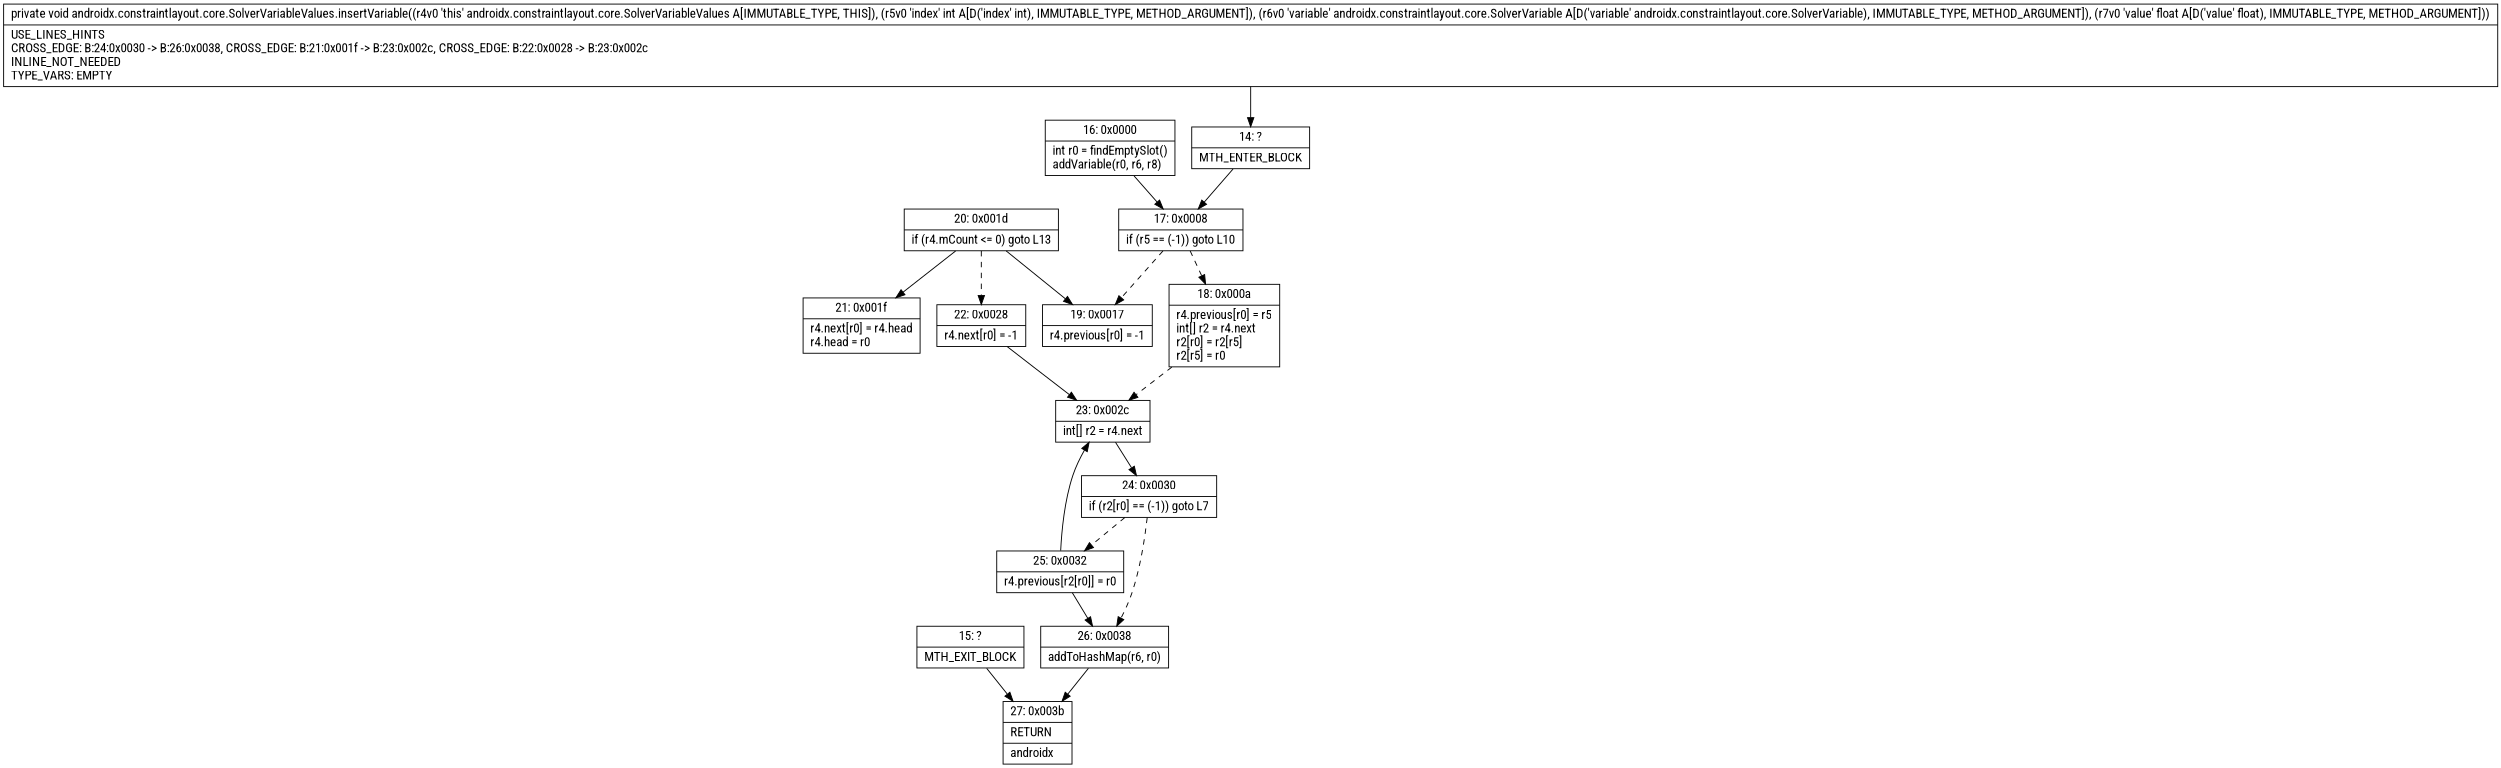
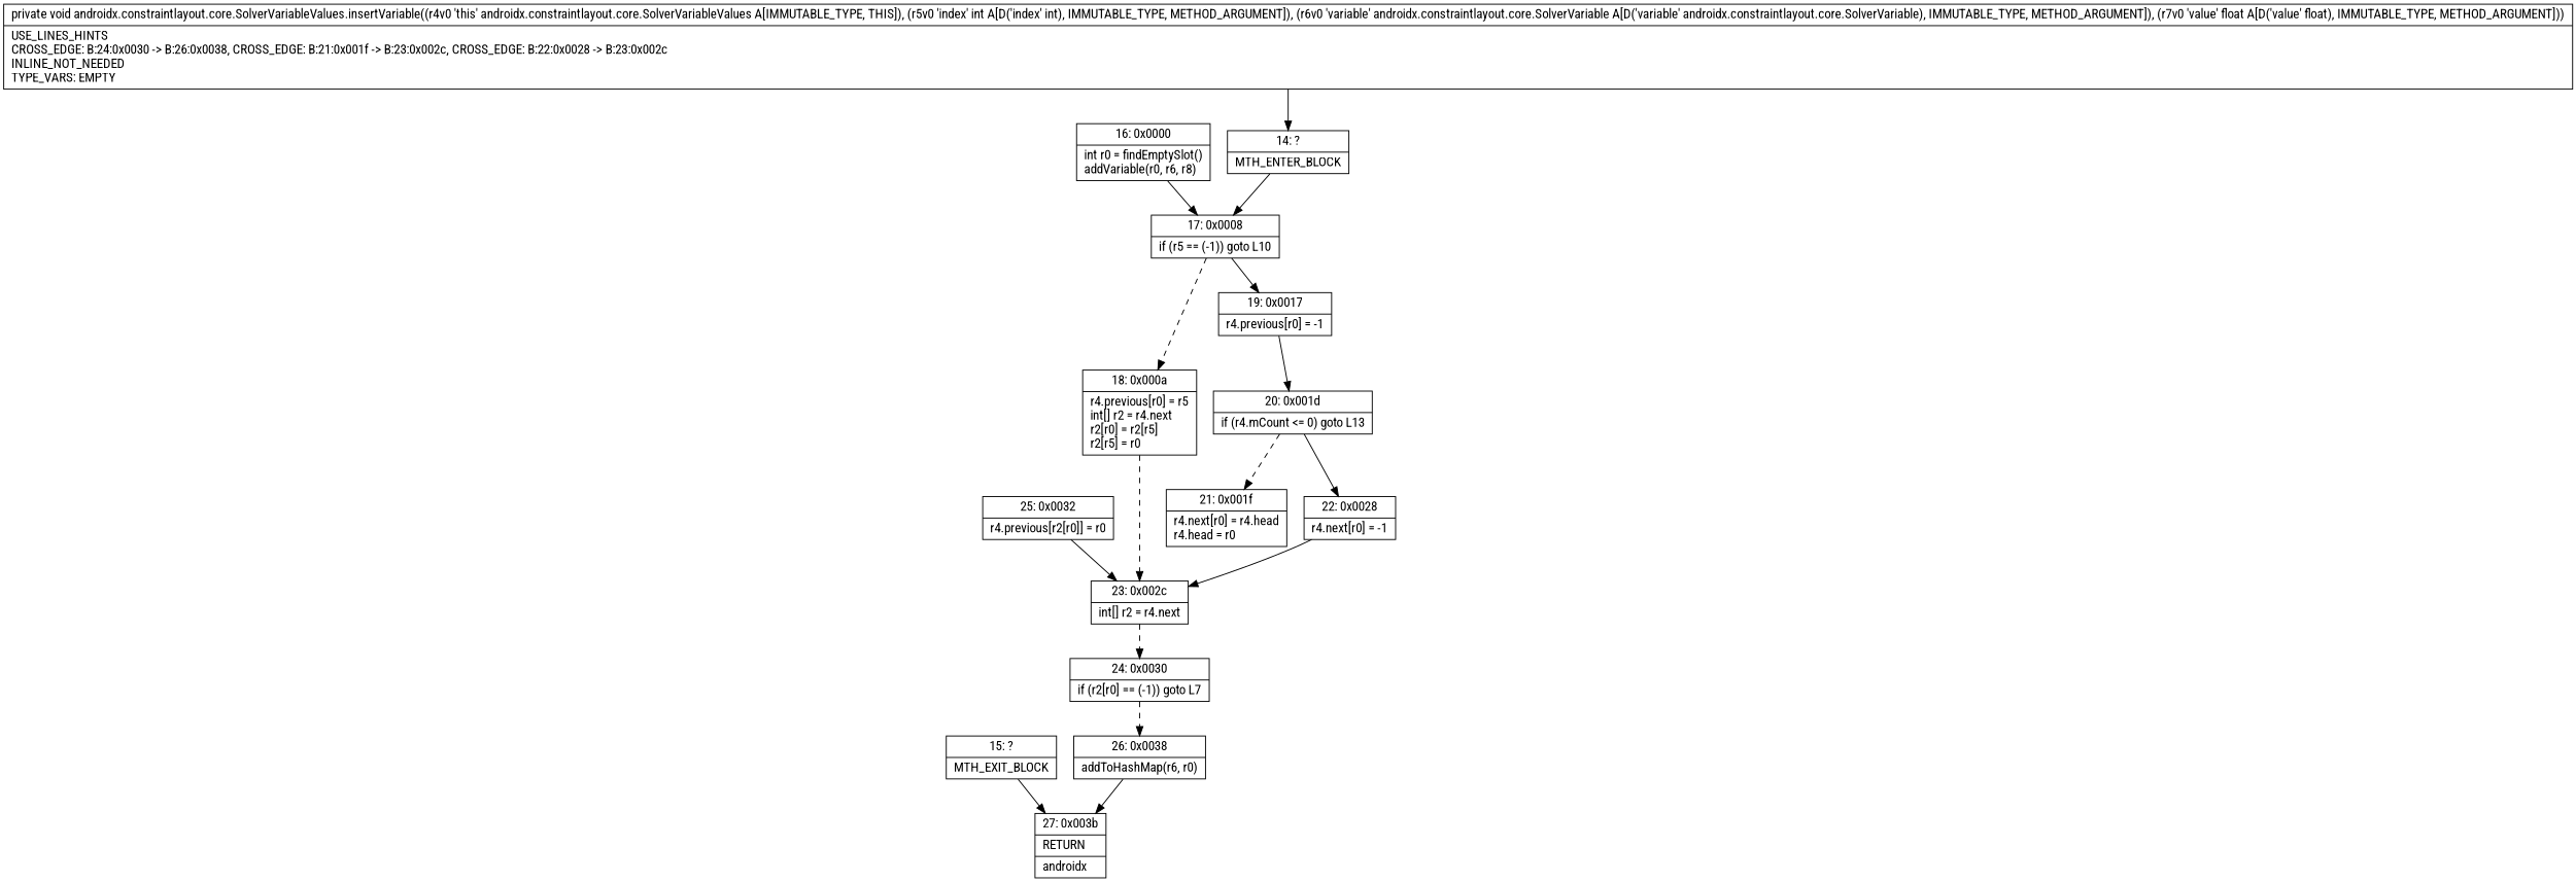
  digraph {
    fontname="Roboto Condensed"
    node [fontname="Roboto Condensed" shape=record]
    edge [fontname="Roboto Condensed"]
    n1 [label="{14\:\ ?|MTH_ENTER_BLOCK\l}"]
    n2 [label="{17\:\ 0x0008|if (r5 == (\-1)) goto L10\l}"]
    n3 [label="{16\:\ 0x0000|int r0 = findEmptySlot()\laddVariable(r0, r6, r8)\l}"]
    n4 [label="{18\:\ 0x000a|r4.previous[r0] = r5\lint[] r2 = r4.next\lr2[r0] = r2[r5]\lr2[r5] = r0\l}"]
    n5 [label="{19\:\ 0x0017|r4.previous[r0] = \-1\l}"]
    n6 [label="{23\:\ 0x002c|int[] r2 = r4.next\l}"]
    n7 [label="{20\:\ 0x001d|if (r4.mCount \<= 0) goto L13\l}"]
    n8 [label="{24\:\ 0x0030|if (r2[r0] == (\-1)) goto L7\l}"]
    n9 [label="{25\:\ 0x0032|r4.previous[r2[r0]] = r0\l}"]
    n10 [label="{26\:\ 0x0038|addToHashMap(r6, r0)\l}"]
    n11 [label="{27\:\ 0x003b|RETURN\l|androidx\l}"]
    n12 [label="{15\:\ ?|MTH_EXIT_BLOCK\l}"]
    n13 [label="{21\:\ 0x001f|r4.next[r0] = r4.head\lr4.head = r0\l}"]
    n14 [label="{22\:\ 0x0028|r4.next[r0] = \-1\l}"]
    n15 [label="{private void androidx.constraintlayout.core.SolverVariableValues.insertVariable((r4v0 'this' androidx.constraintlayout.core.SolverVariableValues A[IMMUTABLE_TYPE, THIS]), (r5v0 'index' int A[D('index' int), IMMUTABLE_TYPE, METHOD_ARGUMENT]), (r6v0 'variable' androidx.constraintlayout.core.SolverVariable A[D('variable' androidx.constraintlayout.core.SolverVariable), IMMUTABLE_TYPE, METHOD_ARGUMENT]), (r7v0 'value' float A[D('value' float), IMMUTABLE_TYPE, METHOD_ARGUMENT]))  | USE_LINES_HINTS\lCROSS_EDGE: B:24:0x0030 \-\> B:26:0x0038, CROSS_EDGE: B:21:0x001f \-\> B:23:0x002c, CROSS_EDGE: B:22:0x0028 \-\> B:23:0x002c\lINLINE_NOT_NEEDED\lTYPE_VARS: EMPTY\l}"]
    n1 -> n2
    n2 -> n4 [style=dashed]
-   n2 -> n5 [style=dashed]
+   n2 -> n5
    n3 -> n2
    n4 -> n6 [style=dashed]
-   n7 -> n5
-   n6 -> n8
-   n7 -> n13 [style=solid]
-   n7 -> n14 [style=dashed]
-   n8 -> n9 [style=dashed]
+   n5 -> n7
+   n6 -> n8 [style=dashed]
+   n7 -> n13 [style=dashed]
+   n7 -> n14
    n8 -> n10 [style=dashed]
    n9 -> n6
-   n9 -> n10
    n10 -> n11
    n12 -> n11
    n14 -> n6
    n15 -> n1
  }
